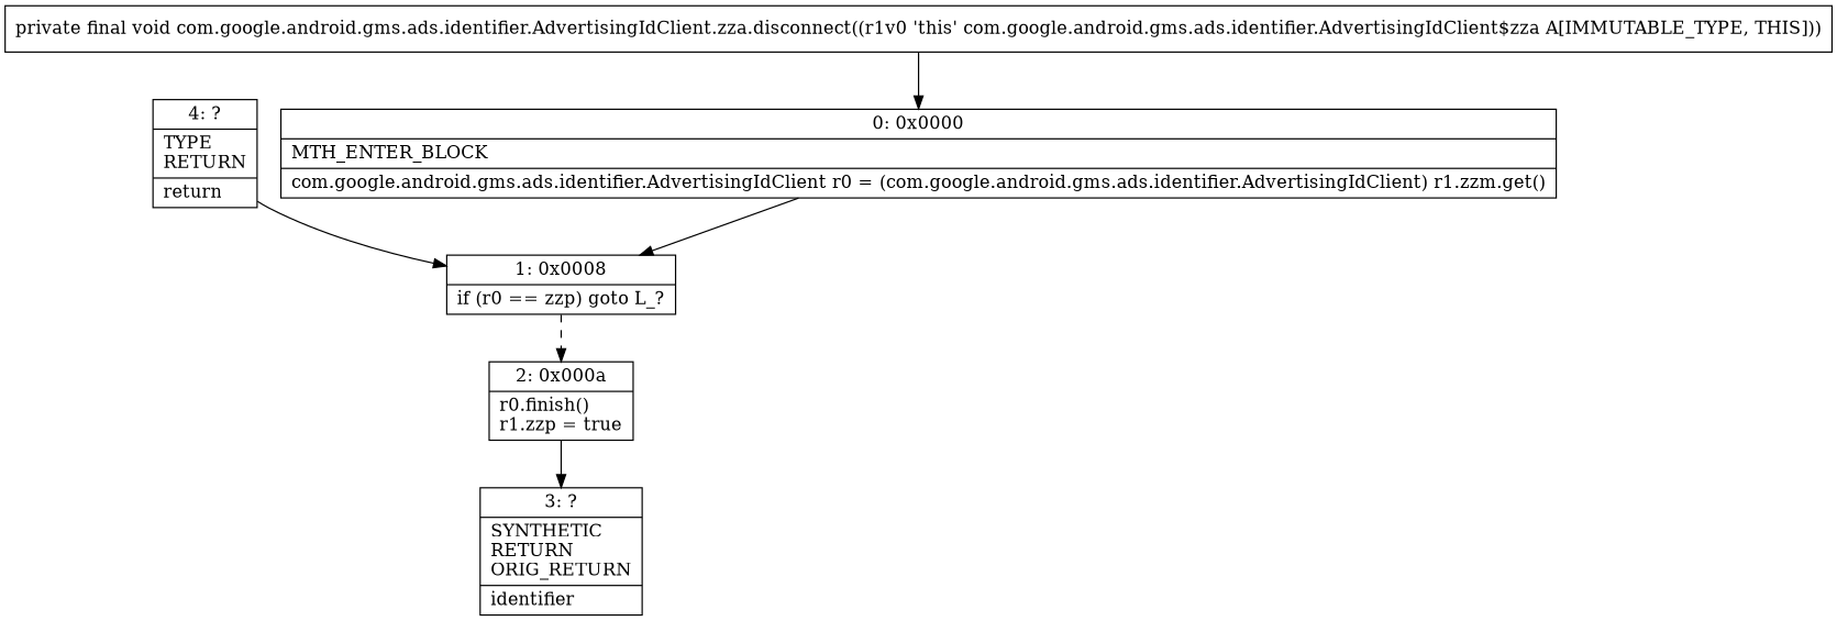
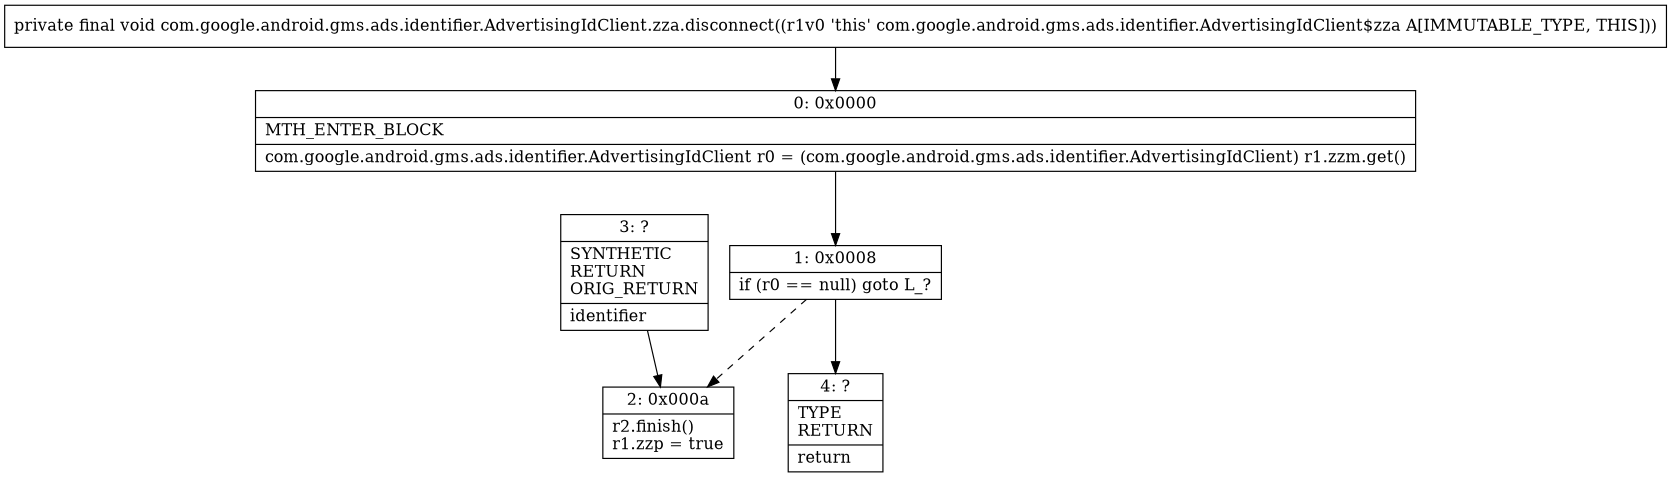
  digraph {
    node [shape=record]
    n1 [label="{0\:\ 0x0000|MTH_ENTER_BLOCK\l|com.google.android.gms.ads.identifier.AdvertisingIdClient r0 = (com.google.android.gms.ads.identifier.AdvertisingIdClient) r1.zzm.get()\l}"]
-   n2 [label="{1\:\ 0x0008|if (r0 == zzp) goto L_?\l}"]
-   n3 [label="{2\:\ 0x000a|r0.finish()\lr1.zzp = true\l}"]
+   n2 [label="{1\:\ 0x0008|if (r0 == null) goto L_?\l}"]
+   n3 [label="{2\:\ 0x000a|r2.finish()\lr1.zzp = true\l}"]
    n4 [label="{4\:\ ?|TYPE\lRETURN\l|return\l}"]
    n5 [label="{3\:\ ?|SYNTHETIC\lRETURN\lORIG_RETURN\l|identifier\l}"]
    n6 [label="{private final void com.google.android.gms.ads.identifier.AdvertisingIdClient.zza.disconnect((r1v0 'this' com.google.android.gms.ads.identifier.AdvertisingIdClient$zza A[IMMUTABLE_TYPE, THIS])) }"]
    n1 -> n2
    n2 -> n3 [style=dashed]
-   n4 -> n2
-   n3 -> n5
+   n2 -> n4
+   n5 -> n3
    n6 -> n1
  }
